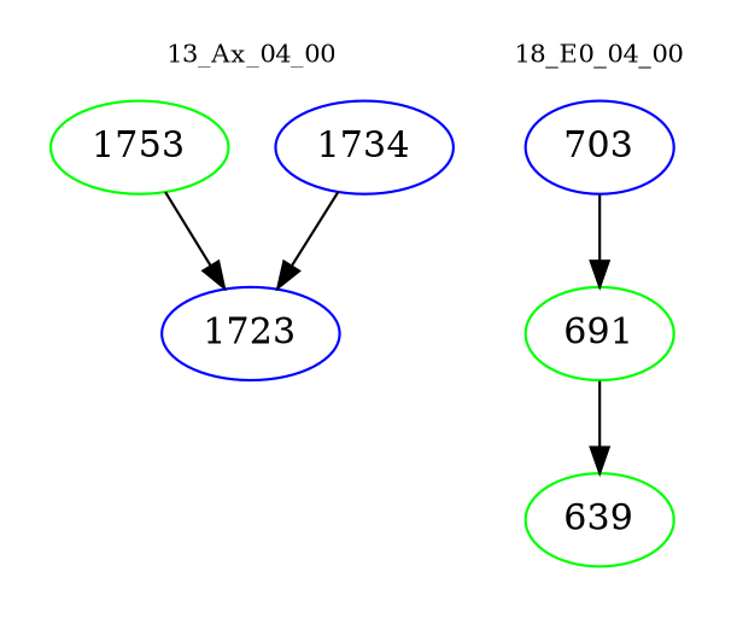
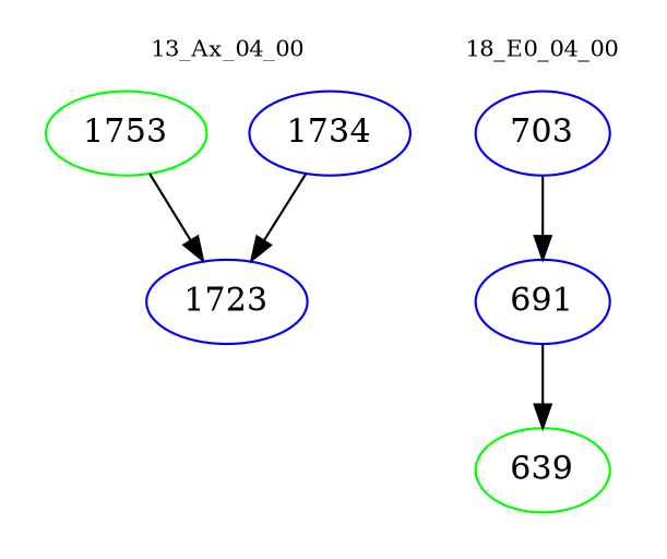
  digraph {
    node [color=blue]
    edge [color=black]
    n1 [label=1734]
    n2 [label=1723]
    n3 [color=green label=1753]
    n4 [label=703]
-   n5 [color=green label=691]
+   n5 [label=691]
    n6 [color=green label=639]
    subgraph cluster_1 {
      color=white
      fontsize=10
      label="13_Ax_04_00"
      n1
      n2
      n3
    }
    subgraph cluster_2 {
      color=white
      fontsize=10
      label="18_E0_04_00"
      n4
      n5
      n6
    }
    n1 -> n2
    n3 -> n2
    n4 -> n5
    n5 -> n6
  }
